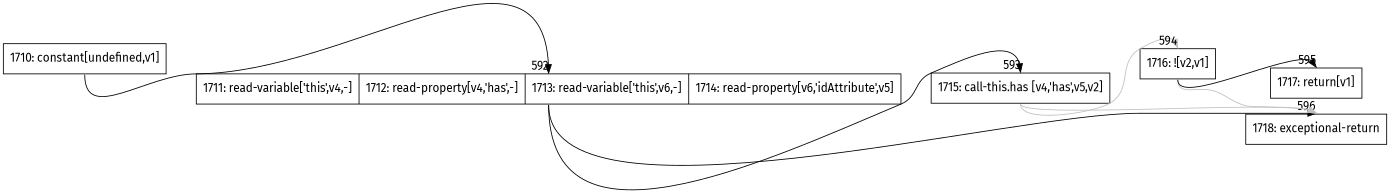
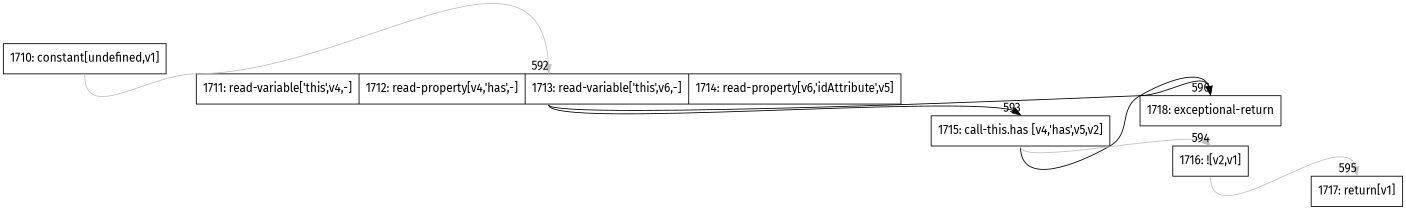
  digraph {
    fontname="Fira Sans"
    rankdir=LR
    node [fontname="Fira Sans" shape=record]
    edge [fontname="Fira Sans" headport=n tailport=s]
    n1 [label="{1710: constant[undefined,v1]}"]
    n2 [label="{1711: read-variable['this',v4,-]|1712: read-property[v4,'has',-]|1713: read-variable['this',v6,-]|1714: read-property[v6,'idAttribute',v5]}"]
    n3 [label="{1715: call-this.has [v4,'has',v5,v2]}"]
    n4 [label="{1718: exceptional-return}"]
    n5 [label="{1716: ![v2,v1]}"]
    n6 [label="{1717: return[v1]}"]
-   n1 -> n2 [headlabel="      592"]
+   n1 -> n2 [headlabel="      592" color=gray]
    n2 -> n3 [headlabel="      593"]
    n2 -> n4 [color=black headlabel="      596"]
-   n3 -> n4 [color=gray]
+   n3 -> n4 [color=black]
    n3 -> n5 [color=gray headlabel="      594"]
-   n5 -> n4 [color=gray]
-   n5 -> n6 [headlabel="      595"]
+   n5 -> n6 [headlabel="      595" color=gray]
  }
